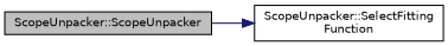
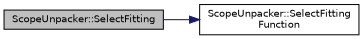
  digraph {
    rankdir=LR
    node [color=black fontname=Helvetica fontsize=10 shape=record style=filled]
-   n1 [fillcolor=grey75 fontcolor=black height=0.2 label="ScopeUnpacker::ScopeUnpacker" width=0.4]
+   n1 [fillcolor=grey75 fontcolor=black height=0.2 label="ScopeUnpacker::SelectFitting" width=0.4]
    n2 [fillcolor=white height=0.2 label="ScopeUnpacker::SelectFitting\lFunction" width=0.4]
    n1 -> n2 [color=midnightblue fontname=Helvetica fontsize=10 labelfontname=Helvetica labelfontsize=10 style=solid]
  }
